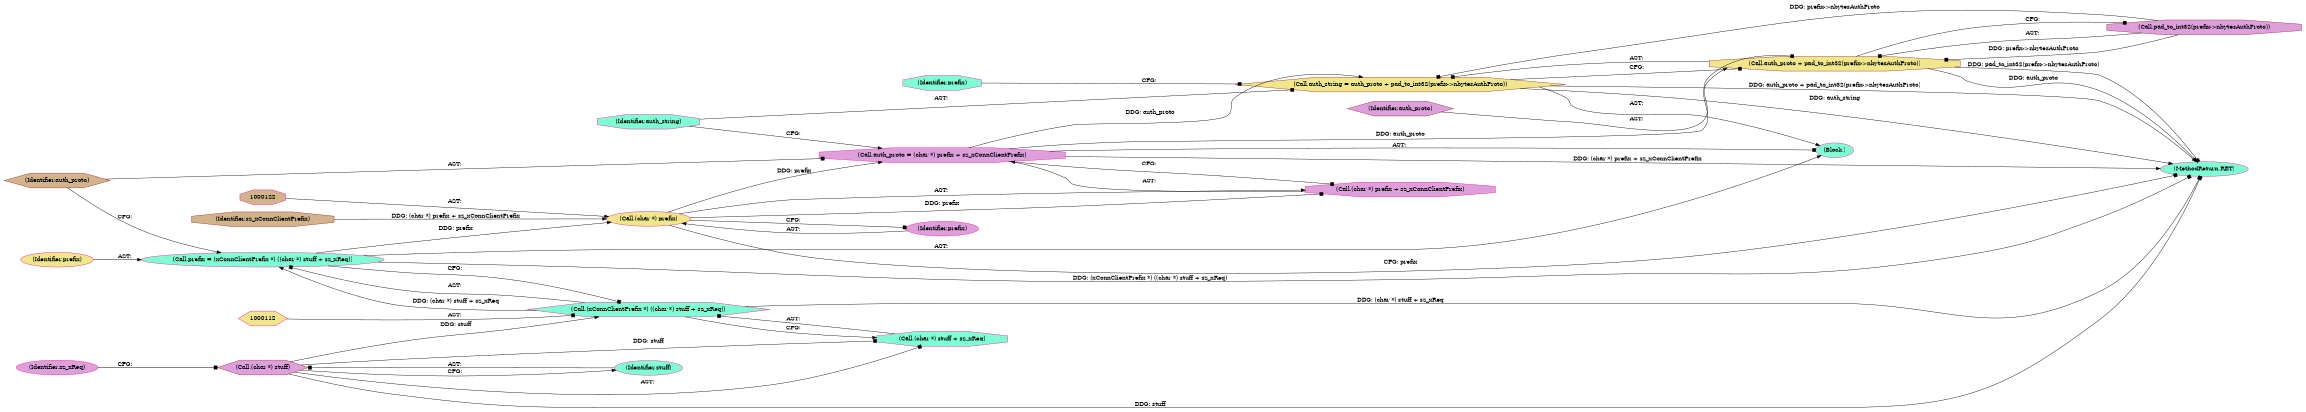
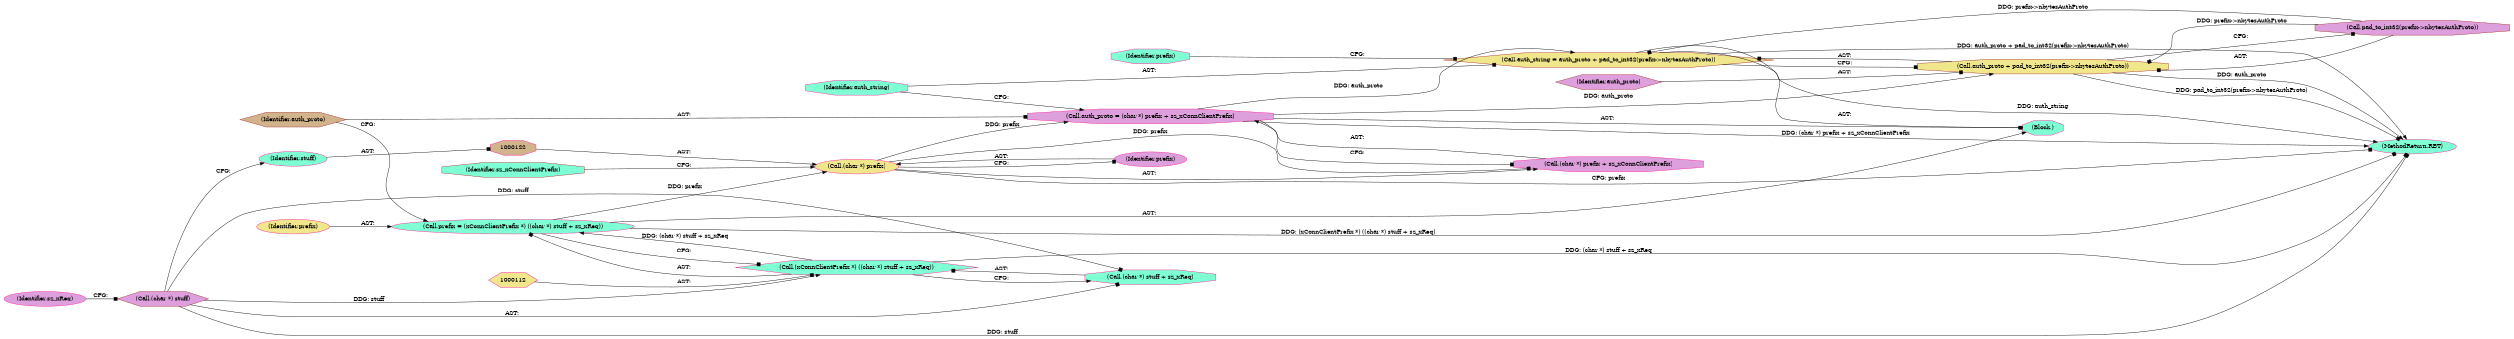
  digraph {
    rankdir=LR
    node [color=deeppink fillcolor=aquamarine shape=octagon style=filled]
    edge [arrowhead=box]
    n1 [fillcolor=plum label="(Call,auth_proto = (char *) prefix + sz_xConnClientPrefix)"]
    n2 [color=brown fillcolor=khaki label="(Call,auth_string = auth_proto + pad_to_int32(prefix->nbytesAuthProto))" shape=hexagon]
    n3 [color=brown fillcolor=khaki label="(Call,auth_proto + pad_to_int32(prefix->nbytesAuthProto))"]
    n4 [fillcolor=plum label="(Call,(char *) prefix + sz_xConnClientPrefix)"]
-   n5 [label="(Block,)" shape=ellipse]
+   n5 [label="(Block,)"]
    n6 [label="(MethodReturn,RET)" shape=ellipse]
    n7 [color=brown fillcolor=plum label="(Call,pad_to_int32(prefix->nbytesAuthProto))"]
    n8 [fillcolor=khaki label="(Call,(char *) prefix)" shape=ellipse]
    n9 [fillcolor=plum label="(Identifier,prefix)" shape=ellipse]
    n10 [label="(Call,prefix = (xConnClientPrefix *) ((char *) stuff + sz_xReq))" shape=ellipse]
    n11 [label="(Call,(xConnClientPrefix *) ((char *) stuff + sz_xReq))" shape=hexagon]
    n12 [label="(Call,(char *) stuff + sz_xReq)"]
    n13 [color=brown fillcolor=plum label="(Call,(char *) stuff)" shape=hexagon]
    n14 [label="(Identifier,stuff)" shape=ellipse]
    n15 [label="(Identifier,prefix)"]
-   n16 [color=brown fillcolor=tan label="(Identifier,sz_xConnClientPrefix)"]
+   n16 [color=brown label="(Identifier,sz_xConnClientPrefix)"]
    n17 [label="(Identifier,auth_string)"]
    n18 [color=brown fillcolor=tan label="(Identifier,auth_proto)" shape=hexagon]
    n19 [color=brown fillcolor=plum label="(Identifier,auth_proto)" shape=hexagon]
    n20 [fillcolor=plum label="(Identifier,sz_xReq)" shape=ellipse]
    n21 [fillcolor=khaki label="(Identifier,prefix)" shape=ellipse]
    1000122 [fillcolor=tan]
    1000112 [fillcolor=khaki shape=hexagon]
    n1 -> n2 [arrowhead=normal label="DDG: auth_proto"]
    n1 -> n3 [arrowhead=normal label="DDG: auth_proto"]
    n1 -> n4 [label="CFG: "]
    n1 -> n5 [label="AST: "]
    n1 -> n6 [arrowhead=normal label="DDG: (char *) prefix + sz_xConnClientPrefix"]
    n2 -> n3 [label="CFG: "]
    n2 -> n5 [arrowhead=normal label="AST: "]
    n2 -> n6 [arrowhead=normal label="DDG: auth_proto + pad_to_int32(prefix->nbytesAuthProto)"]
    n2 -> n6 [arrowhead=normal label="DDG: auth_string"]
    n3 -> n2 [label="AST: "]
    n3 -> n6 [arrowhead=normal label="DDG: auth_proto"]
    n3 -> n6 [label="DDG: pad_to_int32(prefix->nbytesAuthProto)"]
    n3 -> n7 [label="CFG: "]
    n4 -> n1 [arrowhead=normal label="AST: "]
    n7 -> n2 [label="DDG: prefix->nbytesAuthProto"]
    n7 -> n3 [label="AST: "]
    n7 -> n3 [label="DDG: prefix->nbytesAuthProto"]
    n8 -> n1 [arrowhead=normal label="DDG: prefix"]
    n8 -> n4 [arrowhead=normal label="AST: "]
    n8 -> n4 [label="DDG: prefix"]
    n8 -> n6 [label="CFG: prefix"]
    n8 -> n9 [label="CFG: "]
    n9 -> n8 [arrowhead=normal label="AST: "]
    n10 -> n5 [arrowhead=normal label="AST: "]
    n10 -> n6 [label="DDG: (xConnClientPrefix *) ((char *) stuff + sz_xReq)"]
    n10 -> n8 [arrowhead=normal label="DDG: prefix"]
    n10 -> n11 [label="CFG: "]
    n11 -> n6 [label="DDG: (char *) stuff + sz_xReq"]
    n11 -> n10 [label="AST: "]
    n11 -> n10 [arrowhead=normal label="DDG: (char *) stuff + sz_xReq"]
    n11 -> n12 [arrowhead=normal label="CFG: "]
    n12 -> n11 [label="AST: "]
    n13 -> n6 [label="DDG: stuff"]
    n13 -> n11 [arrowhead=normal label="DDG: stuff"]
    n13 -> n12 [label="AST: "]
    n13 -> n12 [label="DDG: stuff"]
    n13 -> n14 [arrowhead=normal label="CFG: "]
-   n14 -> n13 [label="AST: "]
+   n14 -> 1000122 [label="AST: "]
    n15 -> n2 [label="CFG: "]
-   n16 -> n8 [arrowhead=normal label="DDG: (char *) prefix + sz_xConnClientPrefix"]
+   n16 -> n8 [arrowhead=normal label="CFG: "]
    n17 -> n1 [arrowhead=normal label="CFG: "]
    n17 -> n2 [label="AST: "]
    n18 -> n1 [label="AST: "]
    n18 -> n10 [arrowhead=normal label="CFG: "]
    n19 -> n3 [label="AST: "]
    n20 -> n13 [label="CFG: "]
    n21 -> n10 [arrowhead=normal label="AST: "]
    1000122 -> n8 [arrowhead=normal label="AST: "]
    1000112 -> n11 [label="AST: "]
  }
